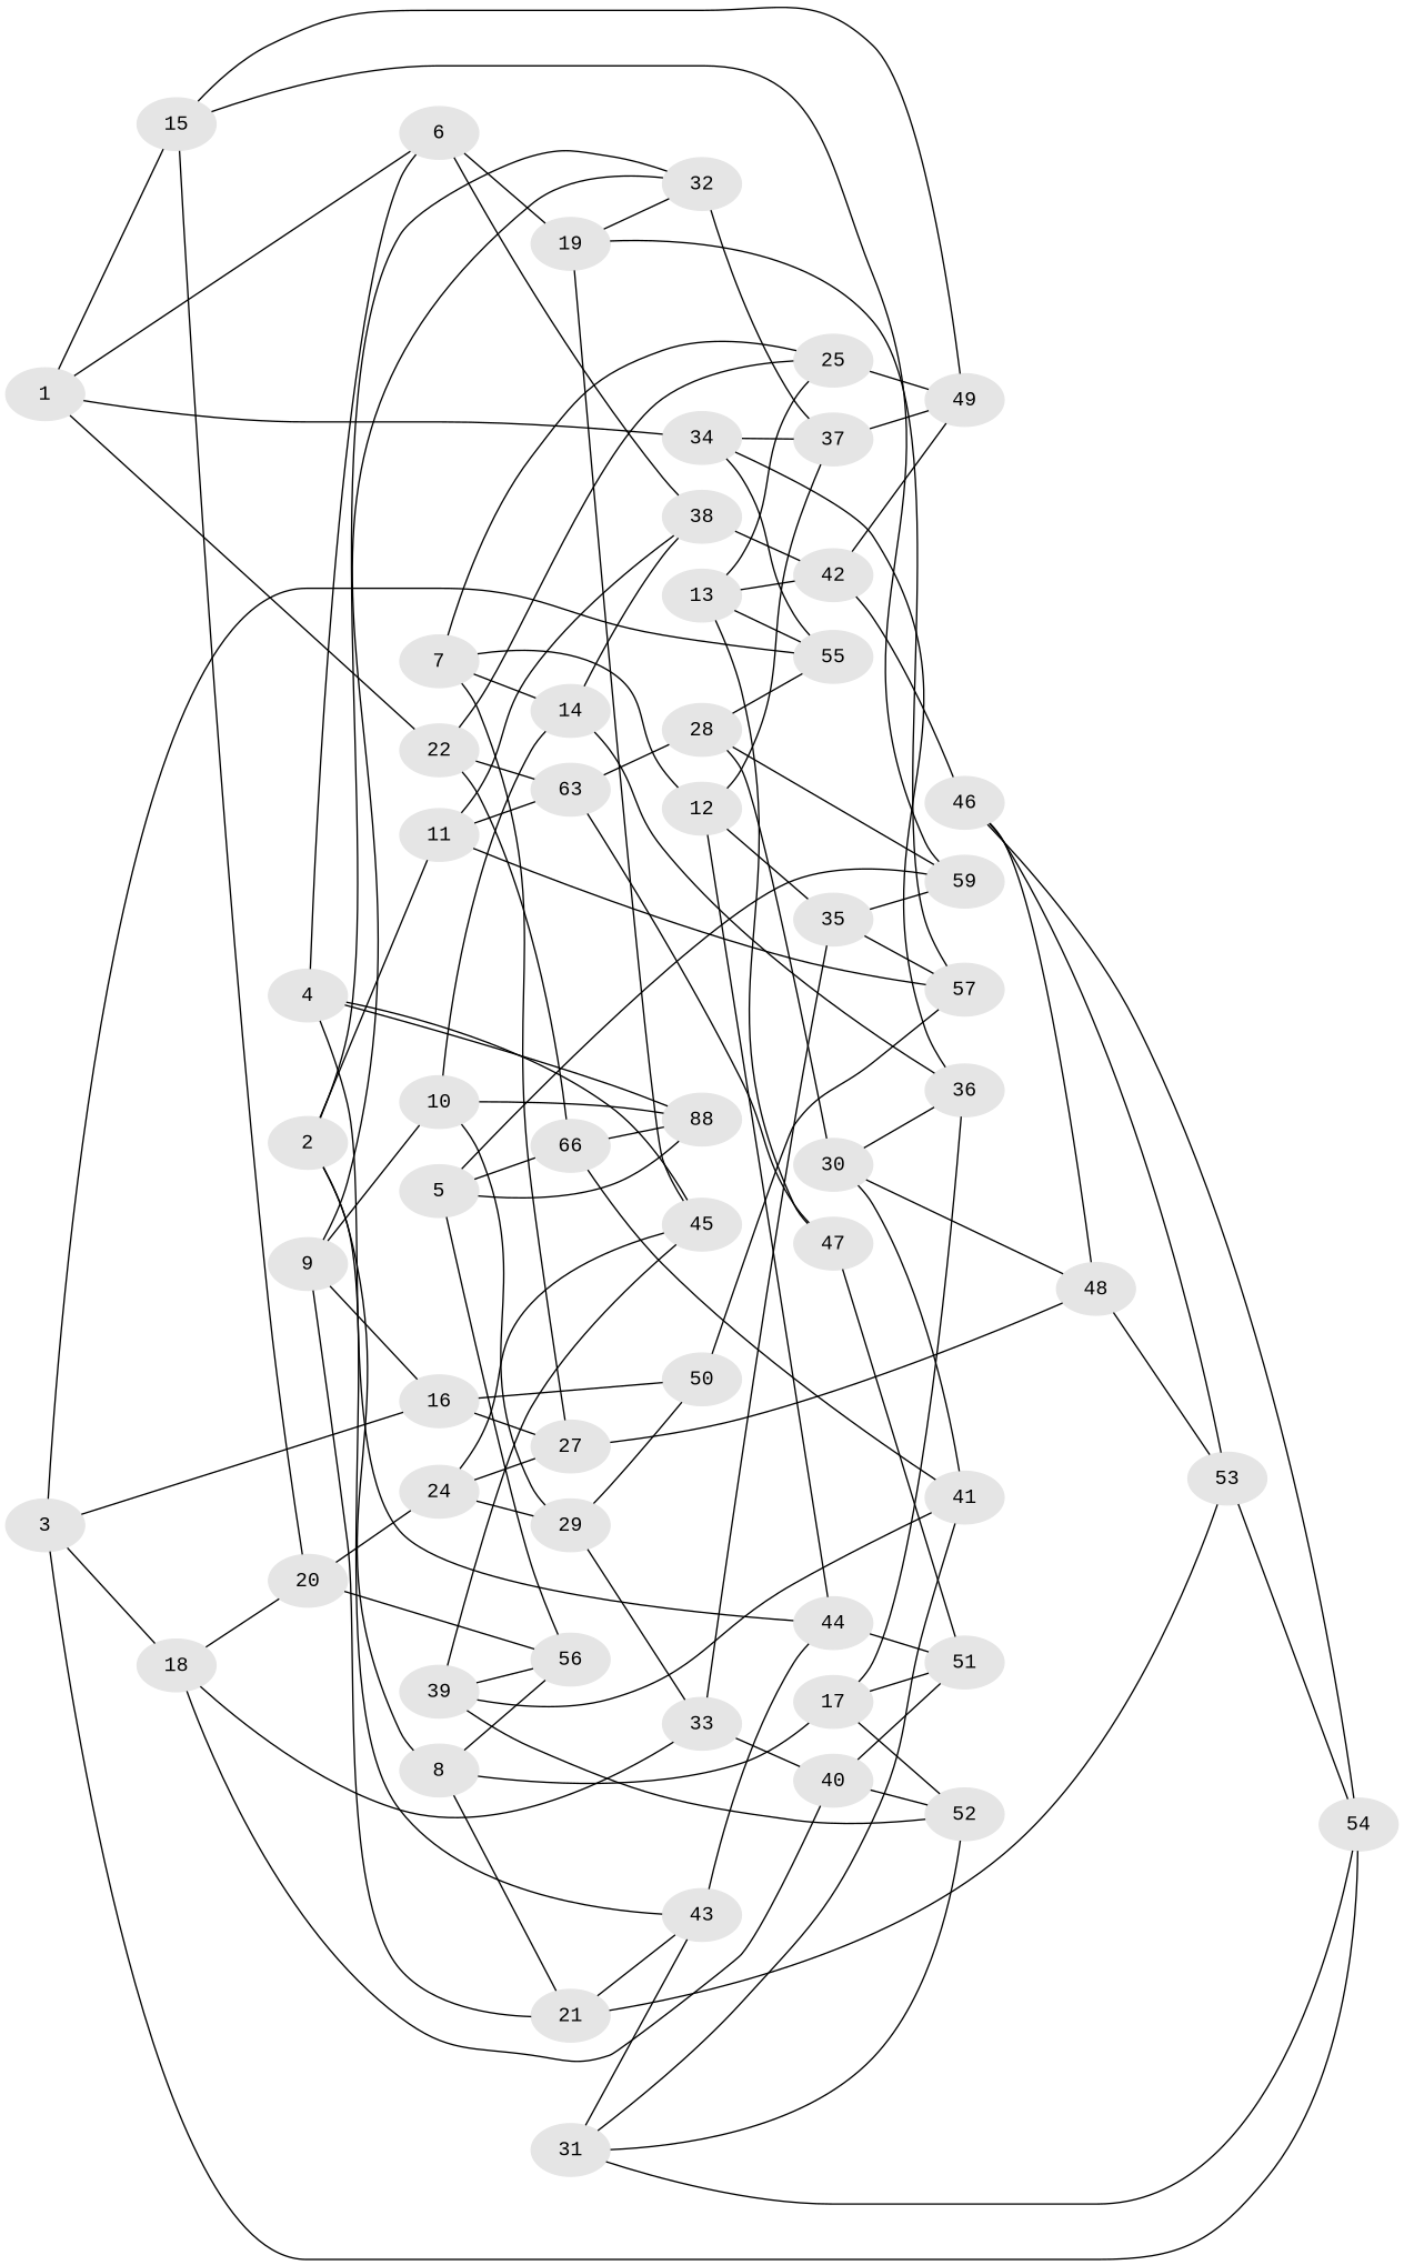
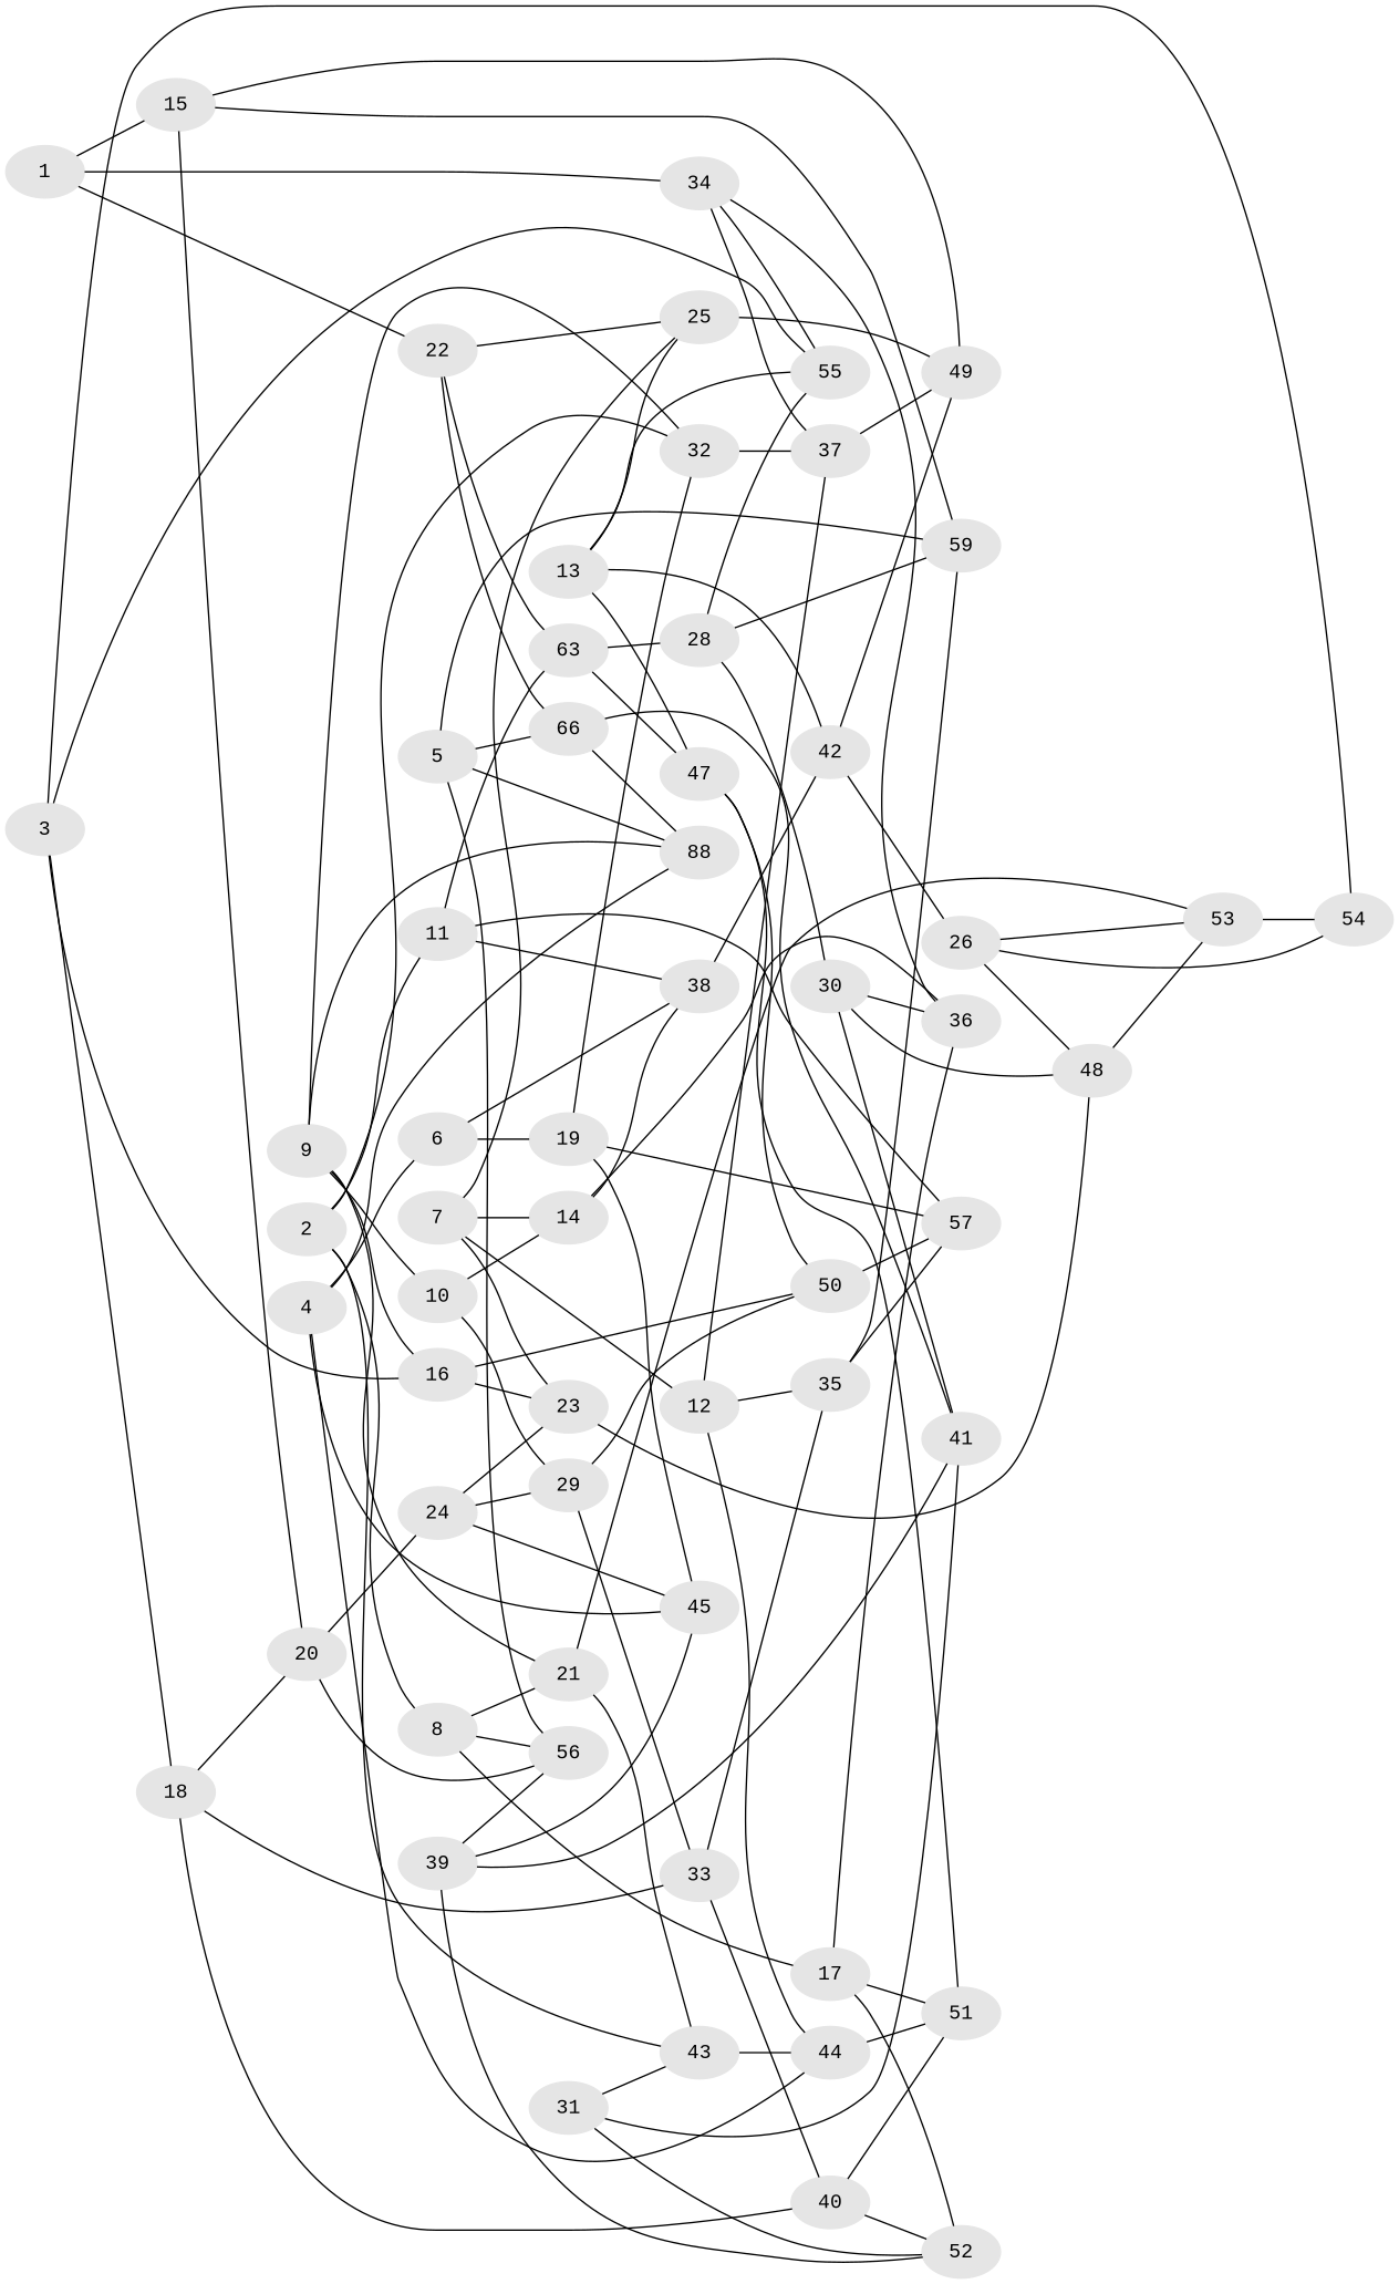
  graph {
    fontname="Liberation Mono"
    rankdir=LR
    node [color=gray90 fontname="Liberation Mono" style=filled]
    edge [fontname="Liberation Mono"]
    1
    6
    15
    22
    34
    19
    38
    59
    20
    49
    n11 [label=66]
    25
    n13 [label=63]
    55
    37
    36
    2
    8
    11
    32
    43
    56
    17
    21
    57
    44
    3
    16
    18
    54
-   27
+   27 [label=23]
    50
    33
    40
    4
    45
    n37 [label=88]
    51
    5
    41
    42
    7
    12
    14
    35
    48
    52
    53
    9
    10
    29
    47
    28
    13
-   46
+   46 [label=26]
    24
    30
    31
    39
-   1 -- 6
    1 -- 15
    1 -- 22
    1 -- 34
    6 -- 19
    6 -- 38
    15 -- 59
    15 -- 20
    15 -- 49
    22 -- n11
    22 -- 25
    22 -- n13
    34 -- 55
    34 -- 37
    34 -- 36
    19 -- 32
    19 -- 57
    19 -- 45
    38 -- 42
    20 -- 56
    20 -- 24
    n11 -- n37
    n11 -- 41
    25 -- 49
    n13 -- 47
    n13 -- 28
    37 -- 49
    2 -- 8
    2 -- 11
    2 -- 32
    2 -- 43
    8 -- 56
    8 -- 17
    8 -- 21
    11 -- 38
    11 -- n13
    11 -- 57
    32 -- 37
    43 -- 44
    17 -- 36
    17 -- 51
    17 -- 52
    21 -- 43
    21 -- 53
    44 -- 51
    3 -- 55
    3 -- 16
    3 -- 18
    3 -- 54
    16 -- 27
    16 -- 50
    18 -- 20
    18 -- 33
    18 -- 40
    27 -- 48
    50 -- 57
    33 -- 40
    33 -- 35
    40 -- 51
    40 -- 52
    4 -- 6
    4 -- 44
    4 -- 45
    4 -- n37
    5 -- 59
    5 -- n11
    5 -- 56
    5 -- n37
    42 -- 49
    42 -- 46
    7 -- 25
    7 -- 27
    7 -- 12
    7 -- 14
    12 -- 37
    12 -- 44
    12 -- 35
    14 -- 38
    14 -- 36
    35 -- 59
    35 -- 57
    48 -- 53
    53 -- 54
    9 -- 32
    9 -- 21
    9 -- 16
    9 -- 10
-   10 -- n37
+   9 -- n37
    10 -- 14
    10 -- 29
    29 -- 50
    29 -- 33
+   47 -- 50
    47 -- 51
    28 -- 59
    28 -- 55
    28 -- 30
    13 -- 25
    13 -- 55
    13 -- 42
    13 -- 47
    46 -- 54
    46 -- 48
    46 -- 53
    24 -- 27
    24 -- 45
    24 -- 29
    30 -- 36
    30 -- 41
    30 -- 48
    31 -- 43
-   31 -- 54
    31 -- 41
    31 -- 52
    39 -- 56
    39 -- 45
    39 -- 41
    39 -- 52
  }
